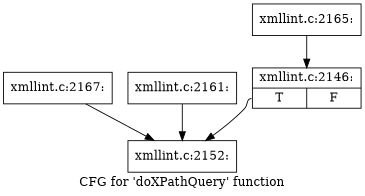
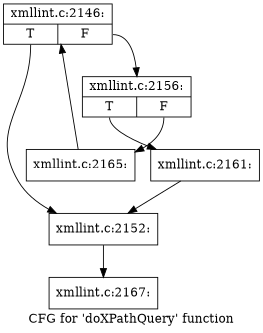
  digraph {
    label="CFG for 'doXPathQuery' function"
    node [shape=record]
    n1 [label="{xmllint.c:2146:|{<s0>T|<s1>F}}"]
    n2 [label="{xmllint.c:2152:}"]
+   n3 [label="{xmllint.c:2156:|{<s0>T|<s1>F}}"]
    n4 [label="{xmllint.c:2167:}"]
    n5 [label="{xmllint.c:2161:}"]
    n6 [label="{xmllint.c:2165:}"]
    n1 -> n2 [tailport=s0]
-   n4 -> n2
+   n1 -> n3 [tailport=s1]
+   n2 -> n4
+   n3 -> n5 [tailport=s0]
+   n3 -> n6 [tailport=s1]
    n5 -> n2
    n6 -> n1
  }
